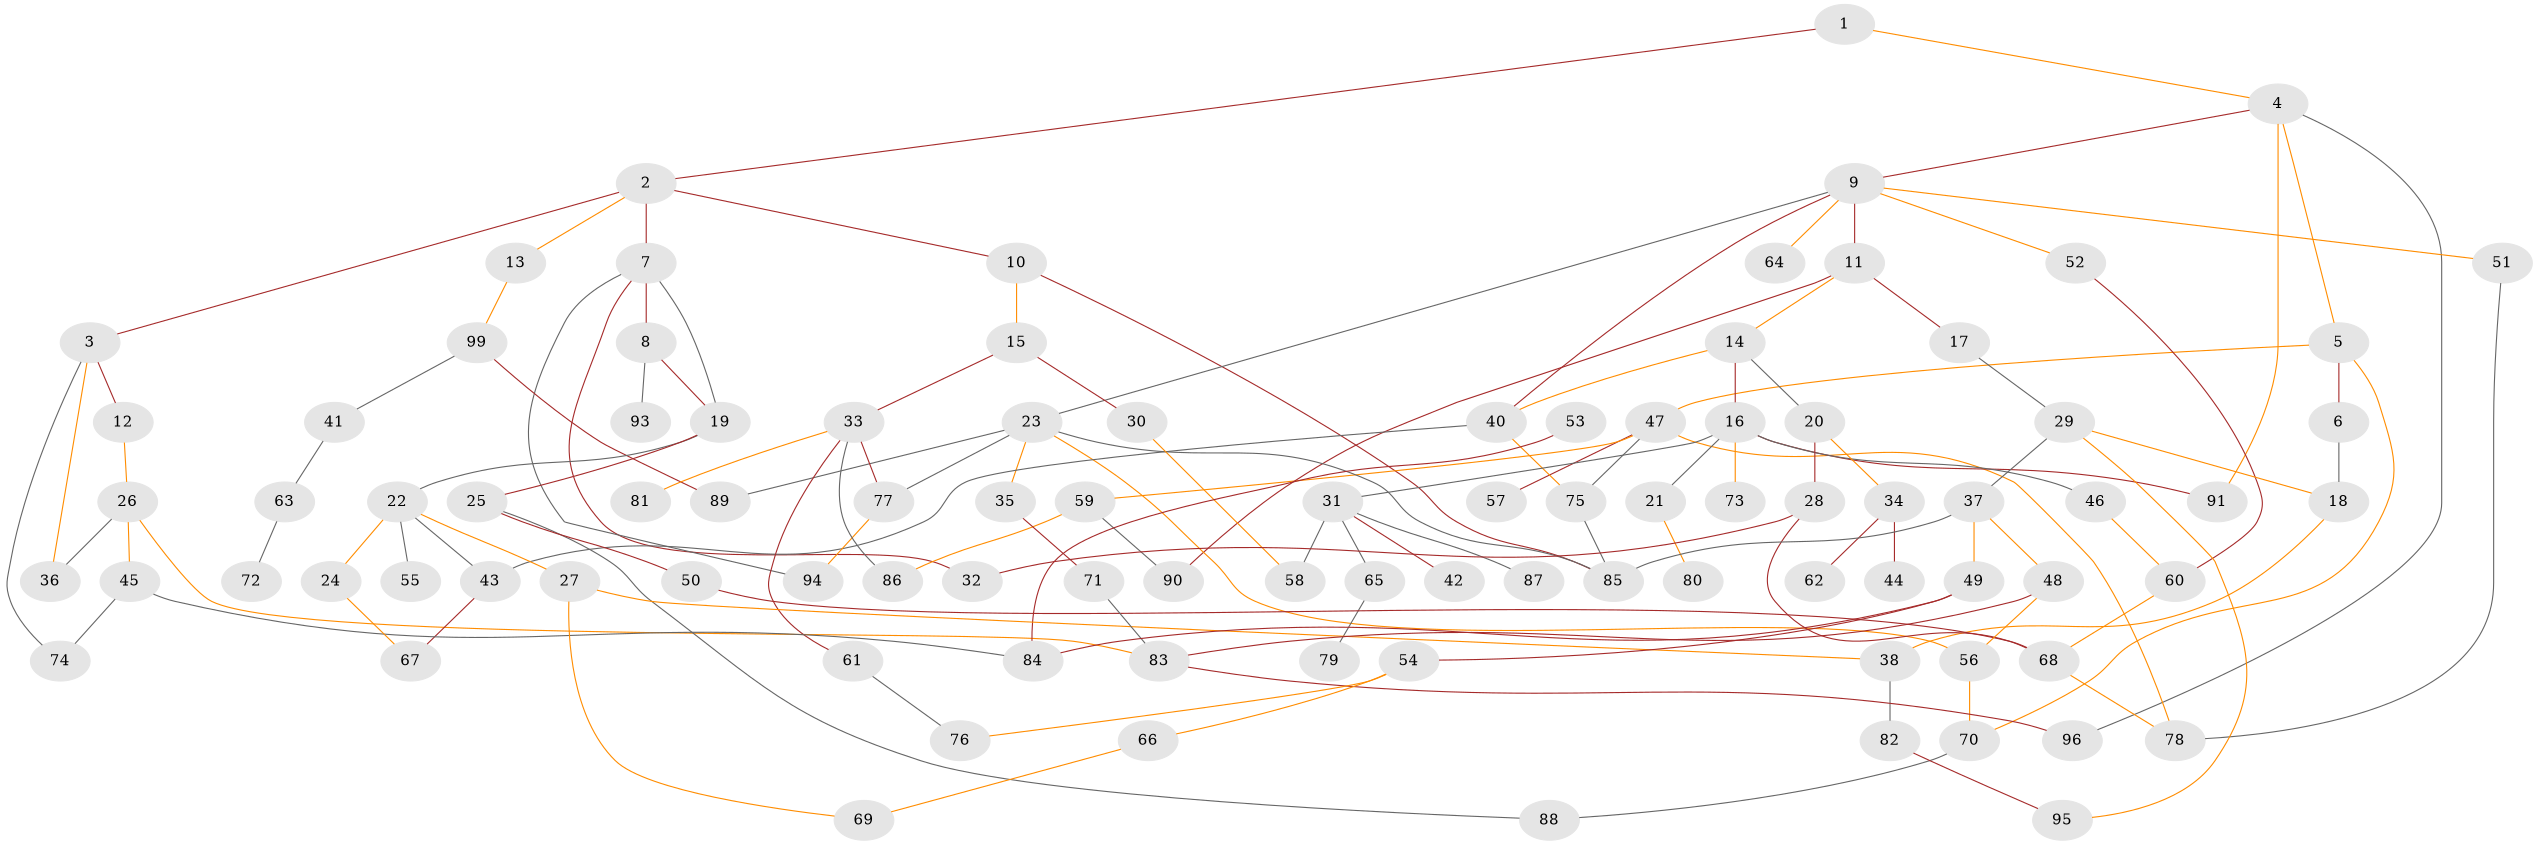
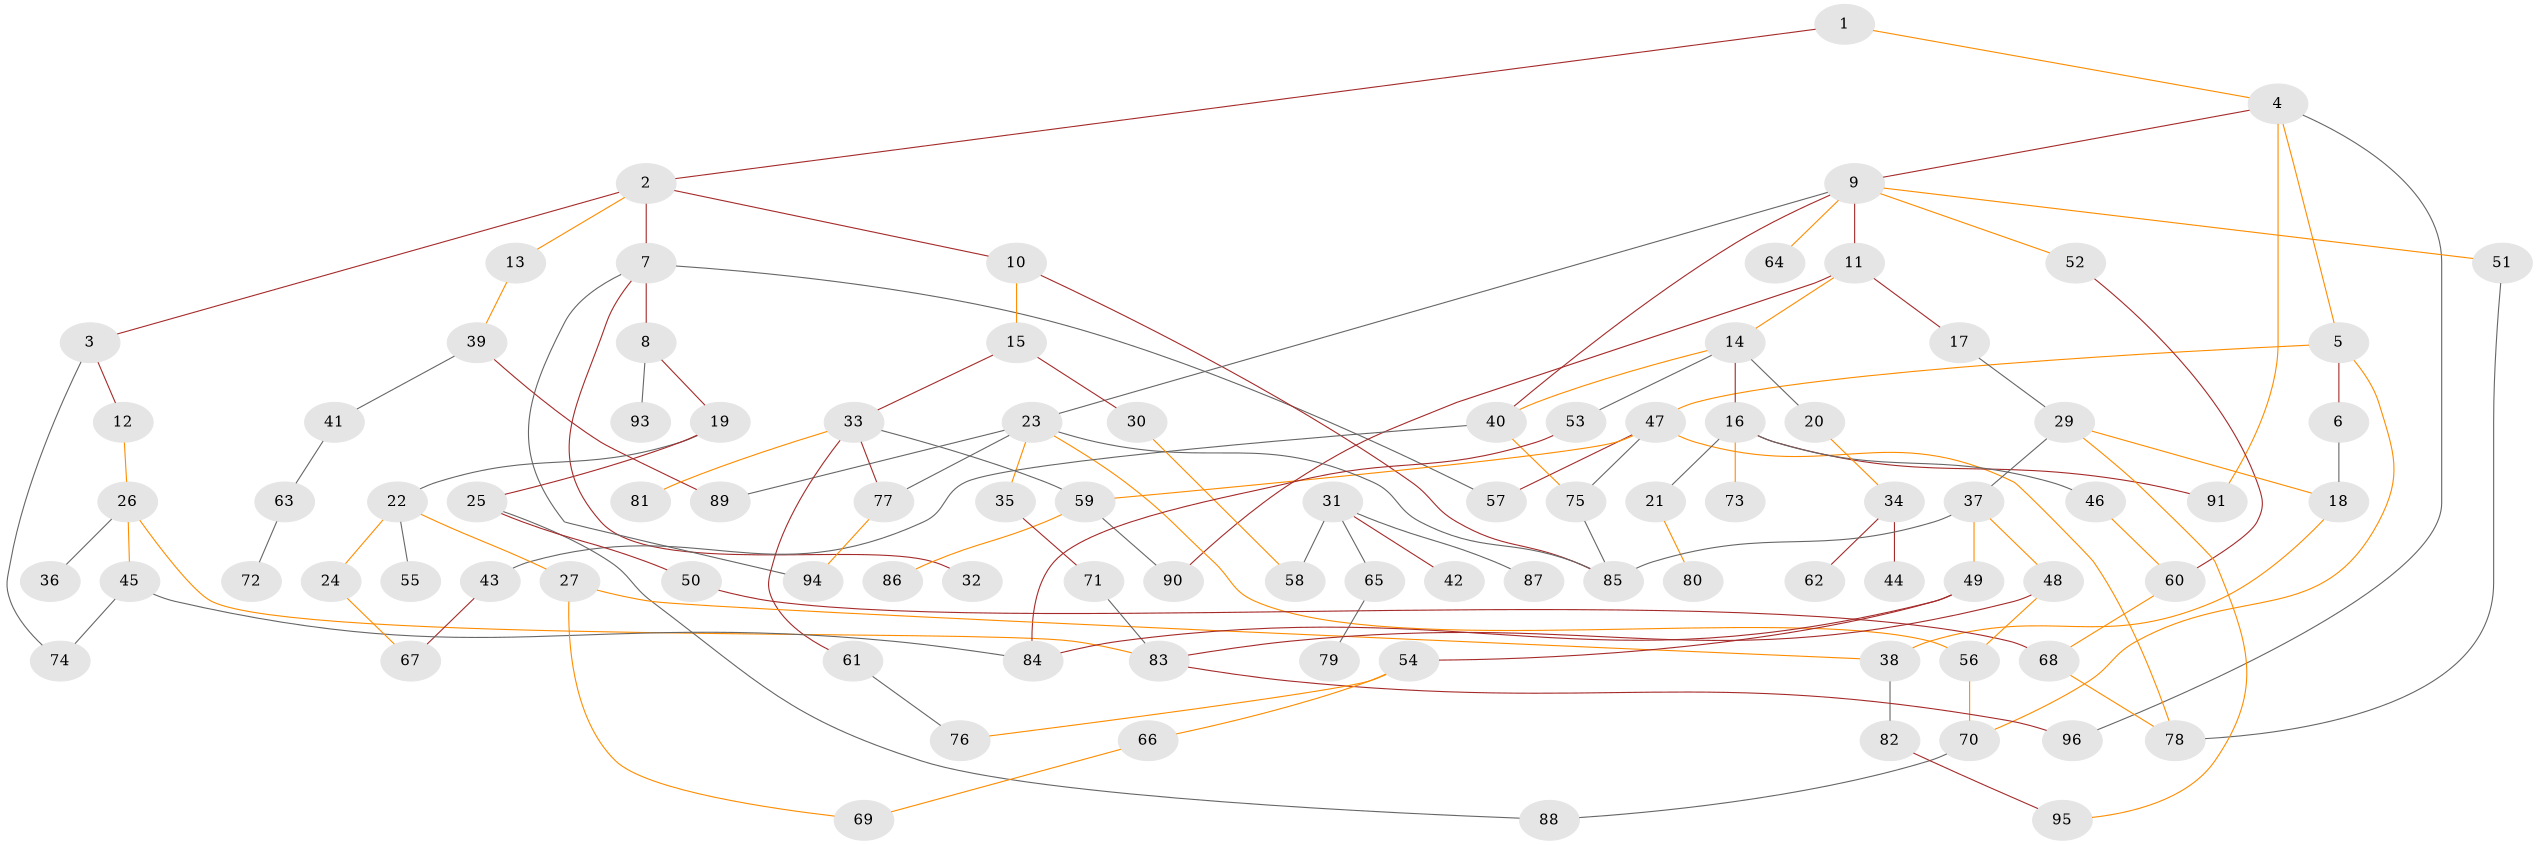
  graph {
    node [color=gray90 style=filled]
    edge [color=darkorange]
    1
    2
    4
    3
    7
    10
    13
    5
    9
    91
    n11 [label=96]
    12
    36
    74
    8
    32
    57
    94
    15
    85
-   39 [label=99]
+   39
    26
    6
    47
    70
    11
    23
    40
    51
    52
    64
    18
    59
    75
    78
    88
    38
    19
    93
    22
    25
    14
    17
    90
    35
    56
    77
    89
    43
    60
    30
    33
    16
    20
    53
    29
    45
    83
    41
    21
    31
    46
    73
-   28
    34
    84
    58
    61
    81
    80
    42
    65
    87
    37
    95
    82
    24
    27
    55
    50
    68
    44
    62
    67
    69
    71
    48
    49
    86
    79
    76
    54
    63
    72
    66
    1 -- 2 [color=brown]
    1 -- 4
    2 -- 3 [color=brown]
    2 -- 7 [color=brown]
    2 -- 10 [color=brown]
    2 -- 13
    4 -- 5
    4 -- 9 [color=brown]
    4 -- 91
    4 -- n11 [color=gray40]
    3 -- 12 [color=brown]
-   3 -- 36
    3 -- 74 [color=gray40]
    7 -- 8 [color=brown]
    7 -- 32 [color=brown]
-   7 -- 19 [color=gray40]
+   7 -- 57 [color=gray40]
    7 -- 94 [color=gray40]
    10 -- 15
    10 -- 85 [color=brown]
    13 -- 39
    5 -- 6 [color=brown]
    5 -- 47
    5 -- 70
    9 -- 11 [color=brown]
    9 -- 23 [color=gray40]
    9 -- 40 [color=brown]
    9 -- 51
    9 -- 52
    9 -- 64
    12 -- 26
    8 -- 19 [color=brown]
    8 -- 93 [color=gray40]
    15 -- 30 [color=brown]
    15 -- 33 [color=brown]
    39 -- 89 [color=brown]
    39 -- 41 [color=gray40]
    26 -- 36 [color=gray40]
    26 -- 45
    26 -- 83
    6 -- 18 [color=gray40]
    47 -- 57 [color=brown]
    47 -- 59
    47 -- 75 [color=gray40]
    47 -- 78
    70 -- 88 [color=gray40]
    11 -- 14
    11 -- 17 [color=brown]
    11 -- 90 [color=brown]
    23 -- 85 [color=gray40]
    23 -- 35
    23 -- 56
    23 -- 77 [color=gray40]
    23 -- 89 [color=gray40]
    40 -- 75
    40 -- 43 [color=gray40]
    51 -- 78 [color=gray40]
    52 -- 60 [color=brown]
    18 -- 38
    59 -- 90 [color=gray40]
    59 -- 86
    75 -- 85 [color=gray40]
    38 -- 82 [color=gray40]
    19 -- 22 [color=gray40]
    19 -- 25 [color=brown]
-   22 -- 43 [color=gray40]
    22 -- 24
    22 -- 27
    22 -- 55 [color=gray40]
    25 -- 88 [color=gray40]
    25 -- 50 [color=brown]
    14 -- 40
    14 -- 16 [color=brown]
    14 -- 20 [color=gray40]
+   14 -- 53 [color=gray40]
    17 -- 29 [color=gray40]
    35 -- 71 [color=brown]
    56 -- 70
    77 -- 94
    43 -- 67 [color=brown]
    60 -- 68
    30 -- 58
-   33 -- 86 [color=gray40]
+   33 -- 59 [color=gray40]
    33 -- 77 [color=brown]
    33 -- 61 [color=brown]
    33 -- 81
    16 -- 91 [color=brown]
    16 -- 21 [color=gray40]
-   16 -- 31 [color=gray40]
    16 -- 46 [color=gray40]
    16 -- 73
-   20 -- 28 [color=brown]
    20 -- 34
    53 -- 84 [color=brown]
    29 -- 18
    29 -- 37 [color=gray40]
    29 -- 95
    45 -- 74 [color=gray40]
    45 -- 84 [color=gray40]
    83 -- n11 [color=brown]
    41 -- 63 [color=gray40]
    21 -- 80
    31 -- 58 [color=gray40]
    31 -- 42 [color=brown]
    31 -- 65 [color=gray40]
    31 -- 87 [color=gray40]
    46 -- 60
-   28 -- 32 [color=brown]
-   28 -- 68 [color=brown]
    34 -- 44 [color=brown]
    34 -- 62 [color=brown]
    61 -- 76 [color=gray40]
    65 -- 79 [color=gray40]
    37 -- 85 [color=gray40]
    37 -- 48
    37 -- 49
    82 -- 95 [color=brown]
    24 -- 67
    27 -- 38
    27 -- 69
    50 -- 68 [color=brown]
    68 -- 78
    71 -- 83 [color=gray40]
    48 -- 56
    48 -- 83 [color=brown]
    49 -- 84 [color=brown]
    49 -- 54 [color=brown]
    54 -- 76
    54 -- 66
    63 -- 72 [color=gray40]
    66 -- 69
  }
